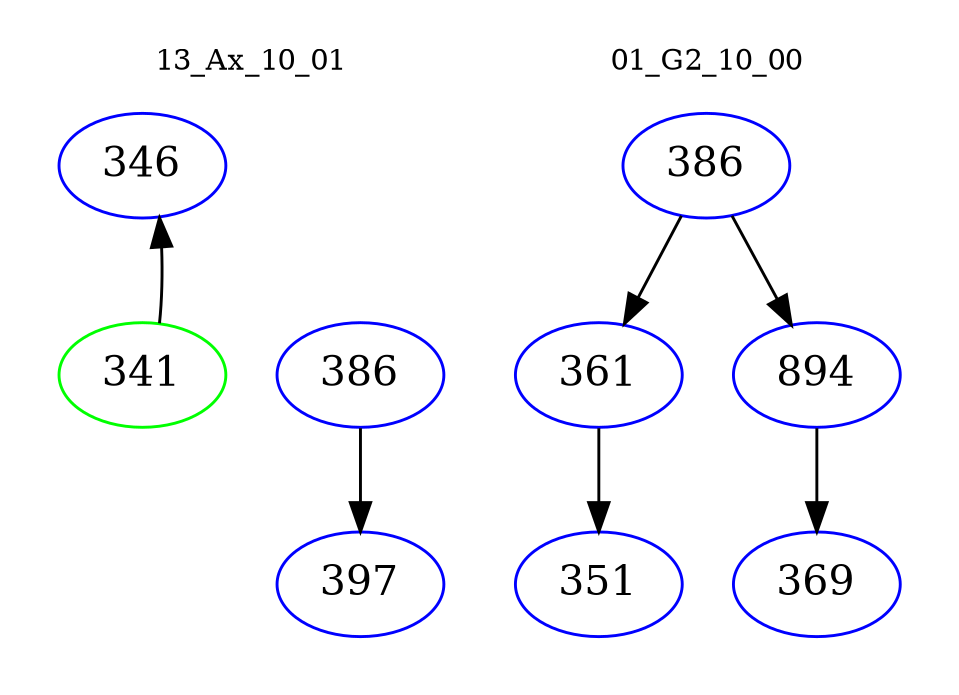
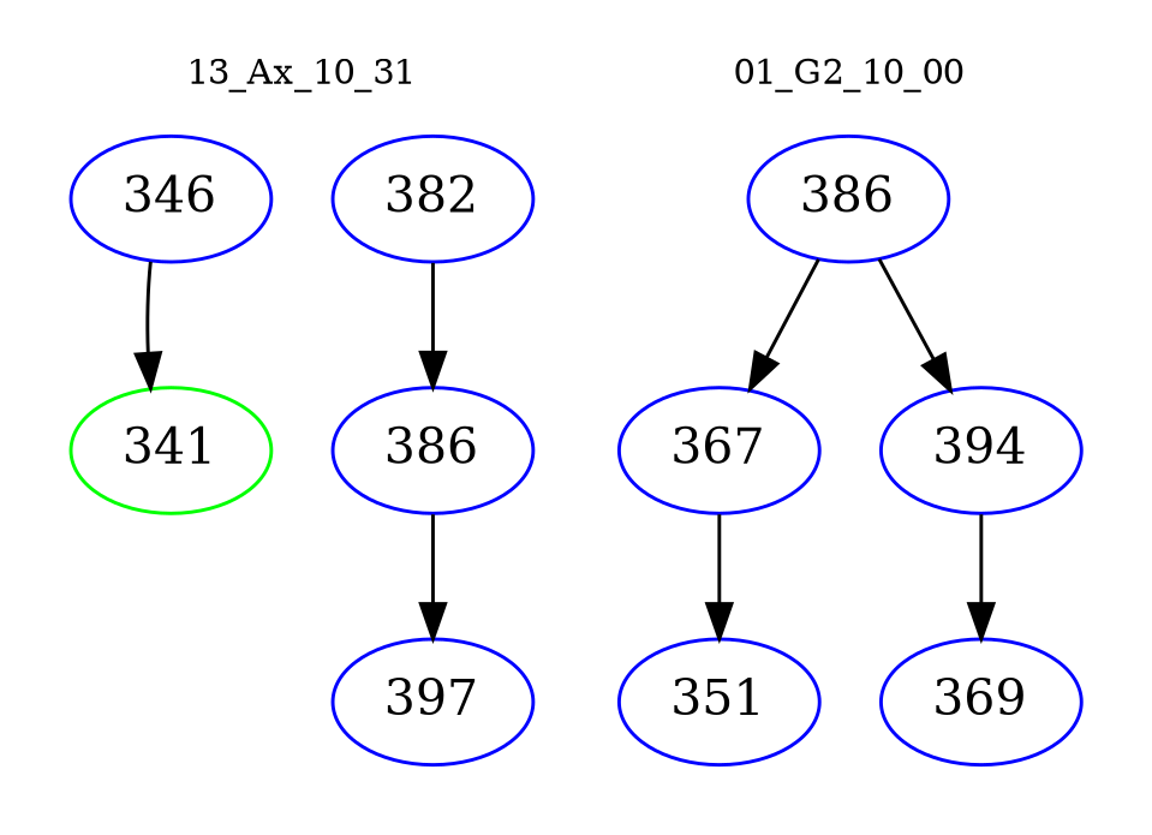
  digraph {
    node [color=blue]
    edge [color=black]
+   n1 [label=382]
    n2 [label=346]
    n3 [label=386]
    n4 [color=green label=341]
    n5 [label=397]
    n6 [label=386]
-   n7 [label=361]
-   n8 [label=894]
+   n7 [label=367]
+   n8 [label=394]
    n9 [label=351]
    n10 [label=369]
    subgraph cluster_1 {
      color=white
      fontsize=10
-     label="13_Ax_10_01"
+     label="13_Ax_10_31"
+     n1
      n2
      n3
      n4
      n5
    }
    subgraph cluster_2 {
      color=white
      fontsize=10
      label="01_G2_10_00"
      n6
      n7
      n8
      n9
      n10
    }
-   n4 -> n2
+   n1 -> n3
+   n2 -> n4
    n3 -> n5
    n6 -> n7
    n6 -> n8
    n7 -> n9
    n8 -> n10
  }
